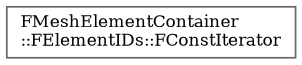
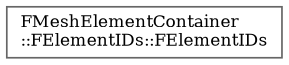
  digraph {
    rankdir=LR
    fontname="DejaVu Serif"
-   n1 [color=grey40 fillcolor=white fontname="DejaVu Serif" fontsize=10 height=0.2 label="FMeshElementContainer\l::FElementIDs::FConstIterator" shape=box style=filled width=0.4]
+   n1 [color=grey40 fillcolor=white fontname="DejaVu Serif" fontsize=10 height=0.2 label="FMeshElementContainer\l::FElementIDs::FElementIDs" shape=box style=filled width=0.4]
  }
